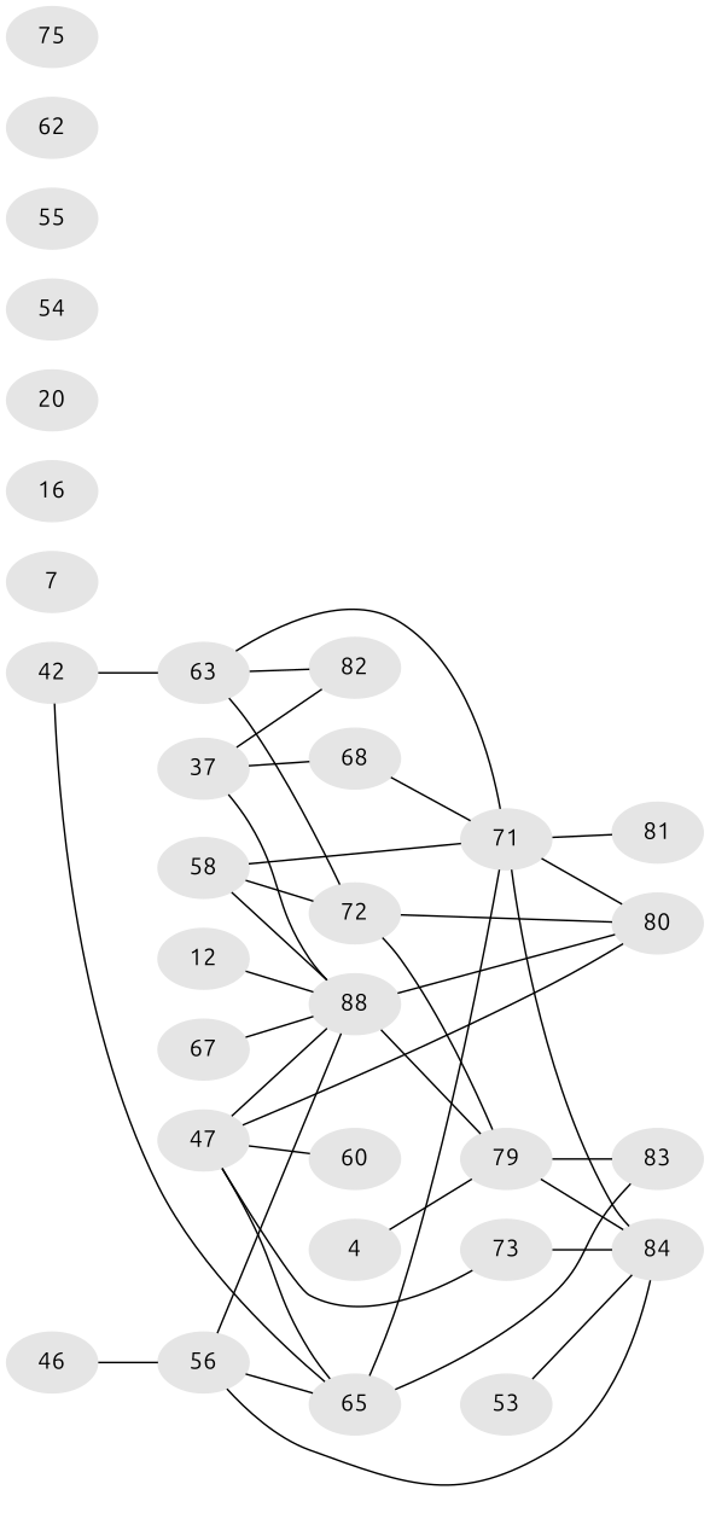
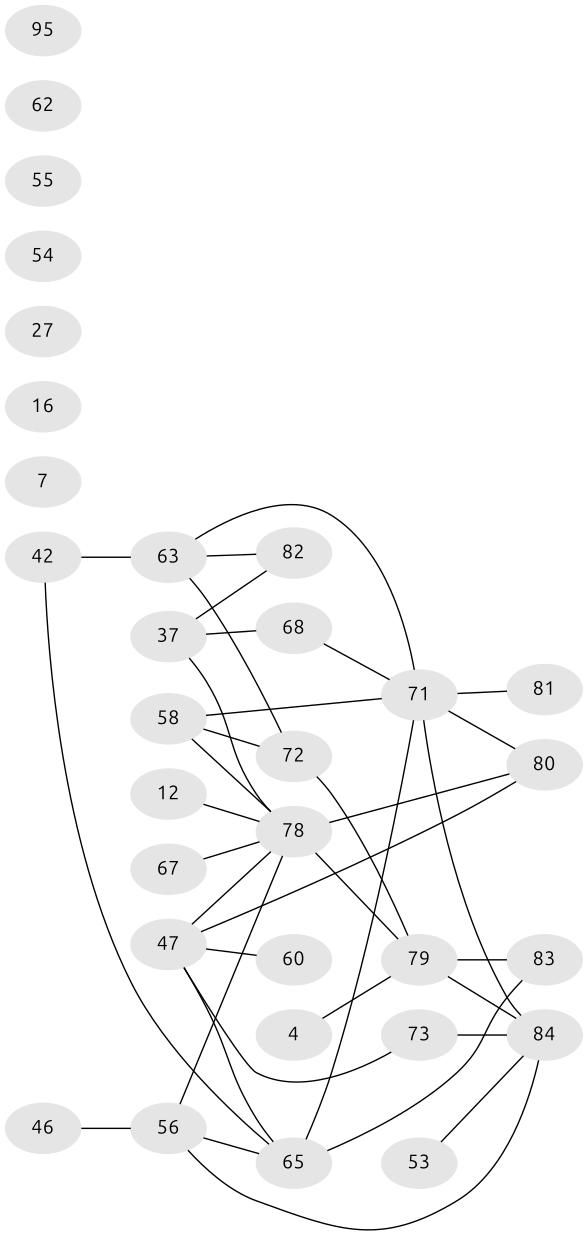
  graph {
    fontname=Ubuntu
    rankdir=LR
    node [color=gray90 fontname=Ubuntu style=filled]
    edge [fontname=Ubuntu]
    79 [super="+52"]
    84 [super="+77+74+30+22"]
    83
    4
    7
-   78 [super="+32+23+61" label=88]
+   78 [super="+32+23+61"]
    80 [super="+36+70+49"]
    12
    n9 [label=16]
-   27 [label=20]
+   27
    58 [super="+2+25"]
    71 [super="+40+9+59"]
    72 [super="+17+66"]
    81
    37
    68
    82 [super="+76"]
    42 [super="+29"]
    63
    65 [super="+64"]
    46 [super="+28"]
    56 [super="+31+21"]
    47 [super="+43"]
    60
    73 [super="+19"]
    53
    54
    55 [super="+10"]
    62
    67 [super="+20"]
-   75
+   75 [label=95]
    79 -- 84 [weight=2]
    79 -- 83
    4 -- 79
    78 -- 79 [weight=4]
    78 -- 80
    12 -- 78
    58 -- 78 [weight=3]
    58 -- 71 [weight=2]
    58 -- 72
    71 -- 84
    71 -- 80 [weight=2]
    71 -- 81
    72 -- 79
-   72 -- 80
    37 -- 78 [weight=2]
    37 -- 68
    37 -- 82
    68 -- 71
    42 -- 63 [weight=2]
    42 -- 65
    63 -- 71
    63 -- 72
    63 -- 82
    65 -- 83
    65 -- 71 [weight=2]
    46 -- 56
    56 -- 84
    56 -- 78 [weight=2]
    56 -- 65
    47 -- 78 [weight=4]
    47 -- 80
    47 -- 65
    47 -- 60
    47 -- 73
    73 -- 84
    53 -- 84
    67 -- 78
  }
